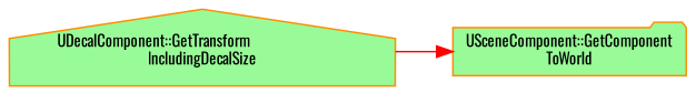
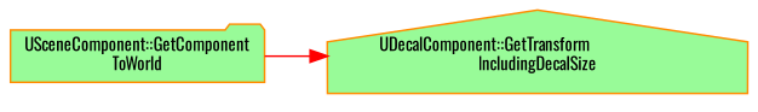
  digraph {
    rankdir=RL
    fontname=Oswald
    node [color=darkorange fillcolor=palegreen fontname=Oswald fontsize=10 style=filled]
    n1 [fontcolor=black height=0.2 label="USceneComponent::GetComponent\lToWorld" shape=folder width=0.4]
    n2 [height=0.2 label="UDecalComponent::GetTransform\lIncludingDecalSize" shape=house width=0.4]
-   n1 -> n2 [color=red dir=back fontname=Oswald fontsize=10 labelfontname=Helvetica labelfontsize=10 style=solid]
+   n2 -> n1 [color=red dir=back fontname=Oswald fontsize=10 labelfontname=Helvetica labelfontsize=10 style=solid]
  }
